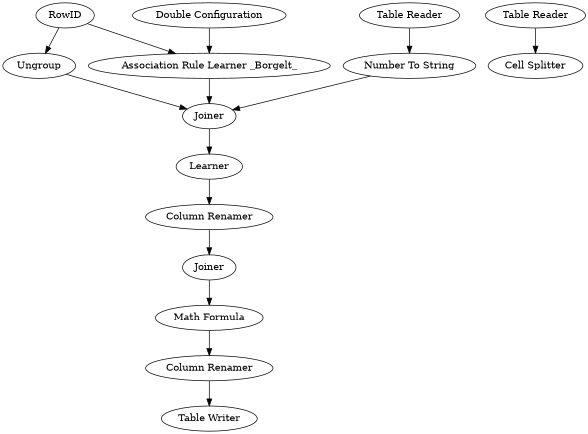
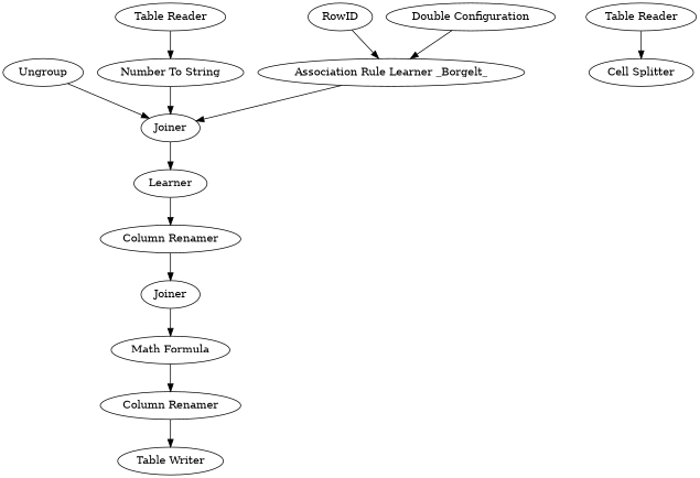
  digraph {
    rankdir=TB
    n1 [label="Association Rule Learner _Borgelt_"]
    n2 [label=Joiner]
    n3 [label=Learner]
    n4 [label=RowID]
    n5 [label=Ungroup]
    n6 [label="Column Renamer"]
    n7 [label=Joiner]
    n8 [label="Math Formula"]
    n9 [label="Column Renamer"]
    n10 [label="Table Writer"]
    n11 [label="Number To String"]
    n12 [label="Cell Splitter"]
    n13 [label="Double Configuration"]
    n14 [label="Table Reader"]
    n15 [label="Table Reader"]
    n1 -> n2
    n2 -> n3
    n3 -> n6
    n4 -> n1
-   n4 -> n5
    n5 -> n2
    n6 -> n7
    n7 -> n8
    n8 -> n9
    n9 -> n10
    n11 -> n2
    n13 -> n1
    n14 -> n12
    n15 -> n11
  }
